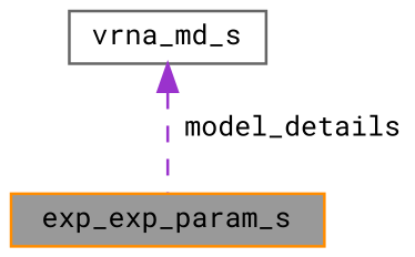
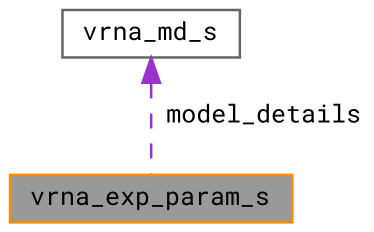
  digraph {
    fontname="Roboto Mono"
    node [fontname="Roboto Mono" fontsize=10 shape=box style=filled]
-   n1 [color=darkorange fillcolor=grey60 fontcolor=black height=0.2 label=exp_exp_param_s width=0.4]
+   n1 [color=darkorange fillcolor=grey60 fontcolor=black height=0.2 label=vrna_exp_param_s width=0.4]
    n2 [color=gray40 fillcolor=white height=0.2 label=vrna_md_s width=0.4]
    n2 -> n1 [color=darkorchid3 dir=back fontname="Roboto Mono" fontsize=10 label=" model_details" labelfontname=Helvetica labelfontsize=10 style=dashed]
  }
